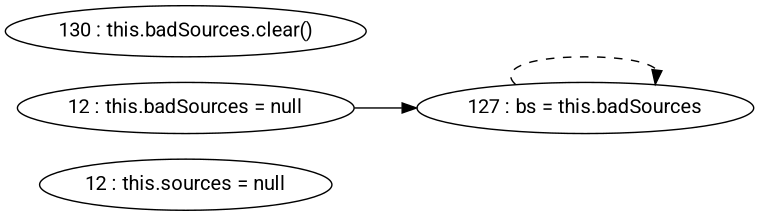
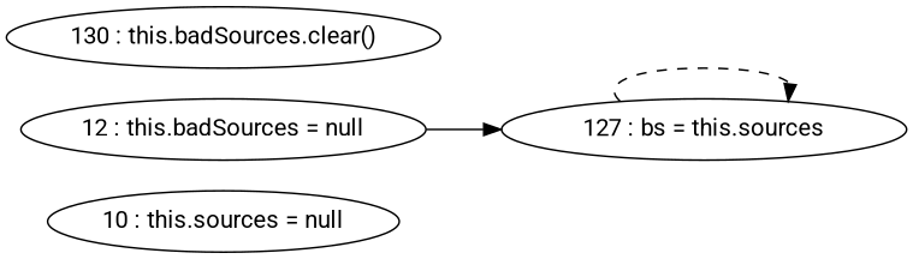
  digraph {
    fontname=Roboto
    rankdir=LR
    node [fontname=Roboto]
    edge [fontname=Roboto]
-   "12 : this.sources = null"
+   "12 : this.sources = null" [label="10 : this.sources = null"]
    "12 : this.badSources = null"
-   "127 : bs = this.badSources"
+   "127 : bs = this.badSources" [label="127 : bs = this.sources"]
    "130 : this.badSources.clear()"
    "12 : this.badSources = null" -> "127 : bs = this.badSources"
    "127 : bs = this.badSources" -> "127 : bs = this.badSources" [style=dashed]
  }
